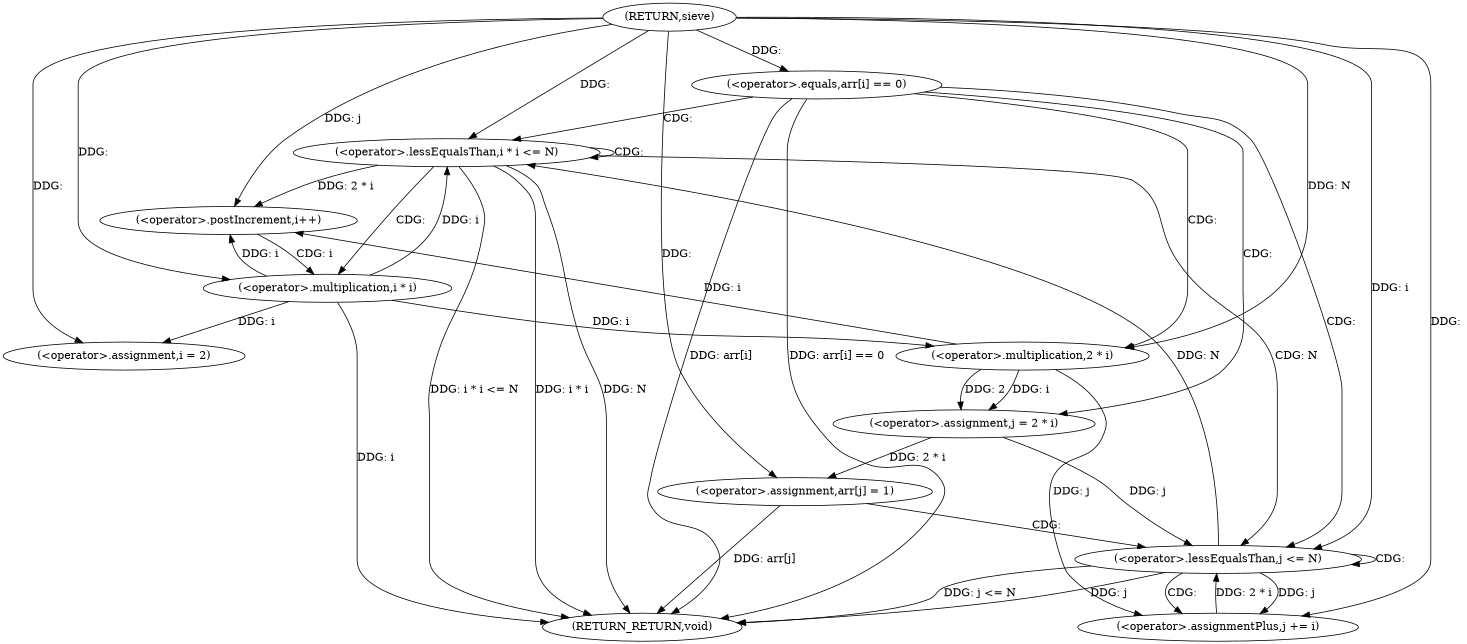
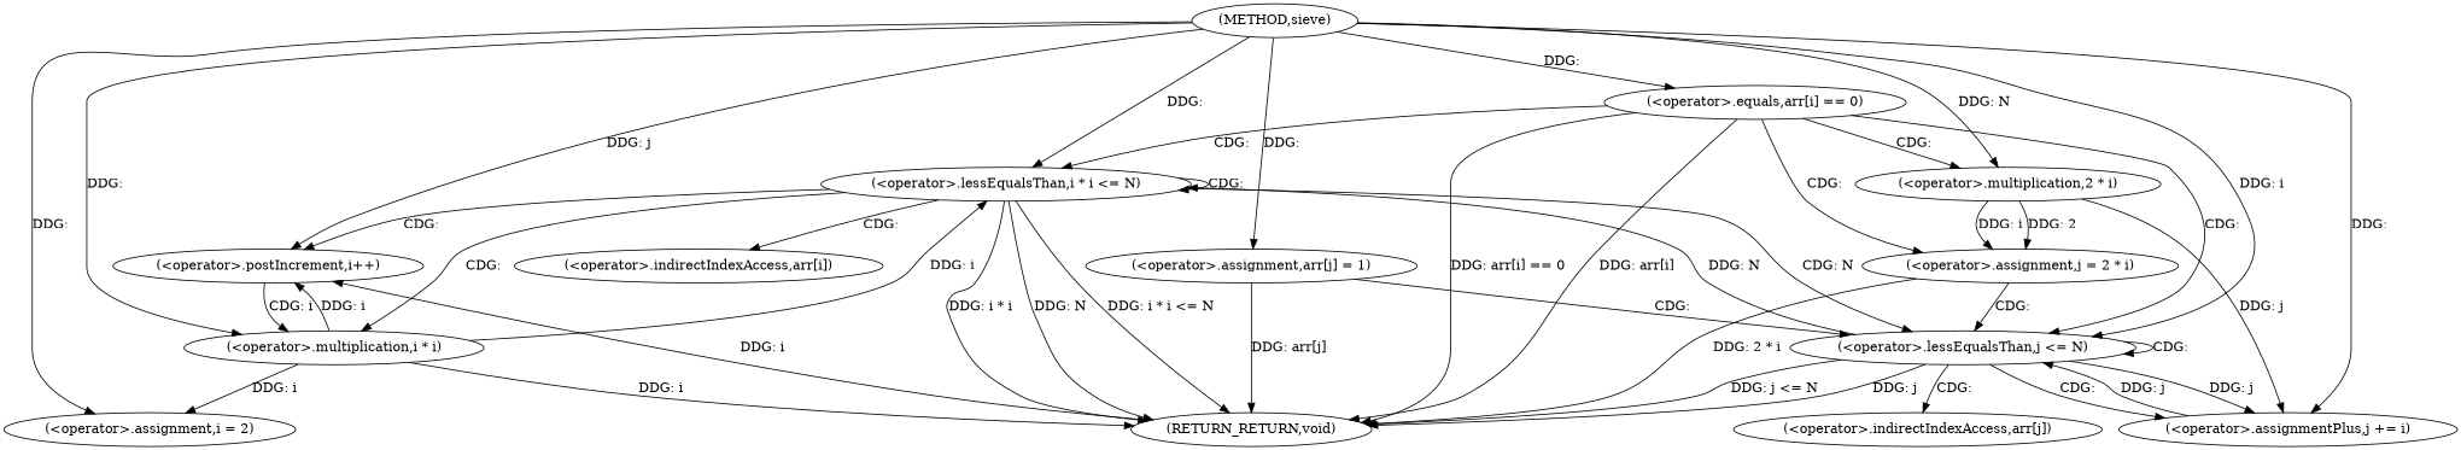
  digraph {
-   n1 [label="(RETURN,sieve)"]
+   n1 [label="(METHOD,sieve)"]
    n2 [label="(<operator>.assignment,i = 2)"]
    n3 [label="(<operator>.lessEqualsThan,i * i <= N)"]
    n4 [label="(<operator>.postIncrement,i++)"]
    n5 [label="(<operator>.multiplication,i * i)"]
    n6 [label="(<operator>.equals,arr[i] == 0)"]
    n7 [label="(<operator>.lessEqualsThan,j <= N)"]
    n8 [label="(<operator>.assignmentPlus,j += i)"]
    n9 [label="(<operator>.assignment,arr[j] = 1)"]
    n10 [label="(<operator>.multiplication,2 * i)"]
    n11 [label="(RETURN_RETURN,void)"]
+   n12 [label="(<operator>.indirectIndexAccess,arr[i])"]
    n13 [label="(<operator>.assignment,j = 2 * i)"]
+   n14 [label="(<operator>.indirectIndexAccess,arr[j])"]
    n1 -> n2 [label="DDG: "]
    n1 -> n3 [label="DDG: "]
    n1 -> n4 [label="DDG: j"]
    n1 -> n5 [label="DDG: "]
    n1 -> n6 [label="DDG: "]
    n1 -> n7 [label="DDG: i"]
    n1 -> n8 [label="DDG: "]
    n1 -> n9 [label="DDG: "]
    n1 -> n10 [label="DDG: N"]
    n3 -> n3 [label="CDG: "]
-   n3 -> n4 [label="DDG: 2 * i"]
+   n3 -> n4 [label="CDG: "]
    n3 -> n5 [label="CDG: "]
    n3 -> n7 [label="CDG: N"]
    n3 -> n11 [label="DDG: i * i"]
    n3 -> n11 [label="DDG: N"]
    n3 -> n11 [label="DDG: i * i <= N"]
+   n3 -> n12 [label="CDG: "]
    n4 -> n5 [label="CDG: i"]
    n5 -> n2 [label="DDG: i"]
    n5 -> n3 [label="DDG: i"]
    n5 -> n4 [label="DDG: i"]
-   n5 -> n10 [label="DDG: i"]
    n5 -> n11 [label="DDG: i"]
    n6 -> n3 [label="CDG: "]
    n6 -> n7 [label="CDG: "]
    n6 -> n10 [label="CDG: "]
    n6 -> n11 [label="DDG: arr[i]"]
    n6 -> n11 [label="DDG: arr[i] == 0"]
    n6 -> n13 [label="CDG: "]
    n7 -> n3 [label="DDG: N"]
    n7 -> n7 [label="CDG: "]
    n7 -> n8 [label="DDG: j"]
    n7 -> n8 [label="CDG: "]
    n7 -> n11 [label="DDG: j"]
    n7 -> n11 [label="DDG: j <= N"]
-   n8 -> n7 [label="DDG: 2 * i"]
+   n7 -> n14 [label="CDG: "]
+   n8 -> n7 [label="DDG: j"]
    n9 -> n7 [label="CDG: "]
    n9 -> n11 [label="DDG: arr[j]"]
-   n10 -> n4 [label="DDG: i"]
+   n11 -> n4 [label="DDG: i"]
    n10 -> n8 [label="DDG: j"]
    n10 -> n13 [label="DDG: 2"]
    n10 -> n13 [label="DDG: i"]
-   n13 -> n7 [label="DDG: j"]
-   n13 -> n9 [label="DDG: 2 * i"]
+   n13 -> n7 [label="CDG: "]
+   n13 -> n11 [label="DDG: 2 * i"]
  }
